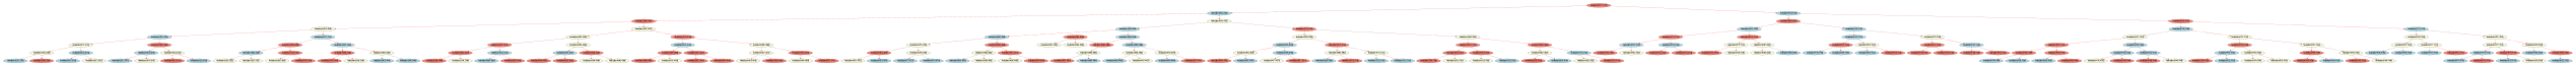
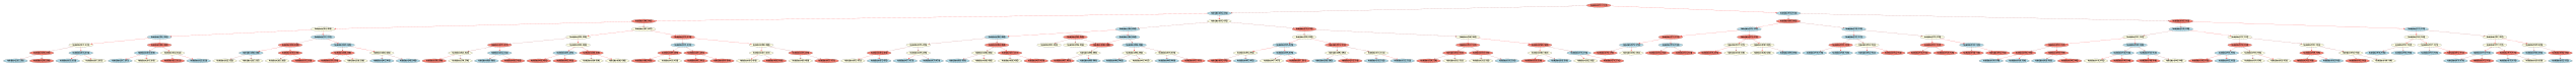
  digraph {
    fontname=Roboto
    node [fillcolor=salmon fontname=Roboto style=filled]
    edge [arrowhead=vee color=brown fontname=Roboto]
    n1 [label="Node{data=[5717, 5717]}"]
    n2 [fillcolor=lightblue label="Node{data=[4572, 4572]}"]
    n3 [fillcolor=lightblue label="Node{data=[9133, 9133]}"]
    n4 [label="Node{data=[3460, 3460]}"]
    n5 [fillcolor=lightyellow label="Node{data=[4972, 4972]}"]
    n6 [label="Node{data=[6893, 6893]}"]
    n7 [label="Node{data=[9165, 9165]}"]
    n8 [fillcolor=lightyellow label="Node{data=[3024, 3024]}"]
    n9 [fillcolor=lightyellow label="Node{data=[4307, 4307]}"]
    n10 [fillcolor=lightblue label="Node{data=[4934, 4934]}"]
    n11 [label="Node{data=[5123, 5123]}"]
    n12 [fillcolor=lightblue label="Node{data=[3016, 3016]}"]
    n13 [fillcolor=lightblue label="Node{data=[3151, 3151]}"]
    n14 [fillcolor=lightyellow label="Node{data=[4299, 4299]}"]
    n15 [label="Node{data=[4315, 4315]}"]
    n16 [fillcolor=lightyellow label="Node{data=[2611, 2611]}"]
    n17 [label="Node{data=[3020, 3020]}"]
    n18 [label="Node{data=[3028, 3028]}"]
    n19 [fillcolor=lightblue label="Node{data=[3347, 3347]}"]
-   n20 [fillcolor=lightyellow label="Node{data=[2555, 2555]}"]
+   n20 [label="Node{data=[2555, 2555]}"]
    n21 [fillcolor=lightblue label="Node{data=[3014, 3014]}"]
    n22 [fillcolor=lightblue label="Node{data=[3018, 3018]}"]
    n23 [fillcolor=lightyellow label="Node{data=[3022, 3022]}"]
    n24 [fillcolor=lightblue label="Node{data=[2331, 2331]}"]
    n25 [label="Node{data=[2589, 2589]}"]
    n26 [fillcolor=lightblue label="Node{data=[3013, 3013]}"]
    n27 [fillcolor=lightyellow label="Node{data=[3015, 3015]}"]
    n28 [fillcolor=lightblue label="Node{data=[3017, 3017]}"]
    n29 [fillcolor=lightyellow label="Node{data=[3019, 3019]}"]
    n30 [label="Node{data=[3021, 3021]}"]
    n31 [fillcolor=lightblue label="Node{data=[3023, 3023]}"]
    n32 [fillcolor=lightblue label="Node{data=[3026, 3026]}"]
    n33 [label="Node{data=[3149, 3149]}"]
    n34 [label="Node{data=[3300, 3300]}"]
    n35 [fillcolor=lightyellow label="Node{data=[3430, 3430]}"]
    n36 [fillcolor=lightyellow label="Node{data=[3025, 3025]}"]
    n37 [fillcolor=lightyellow label="Node{data=[3027, 3027]}"]
    n38 [fillcolor=lightyellow label="Node{data=[3029, 3029]}"]
    n39 [label="Node{data=[3150, 3150]}"]
    n40 [label="Node{data=[3190, 3190]}"]
    n41 [fillcolor=lightyellow label="Node{data=[3306, 3306]}"]
    n42 [fillcolor=lightblue label="Node{data=[3410, 3410]}"]
    n43 [fillcolor=lightblue label="Node{data=[3458, 3458]}"]
    n44 [label="Node{data=[3977, 3977]}"]
    n45 [fillcolor=lightyellow label="Node{data=[4303, 4303]}"]
    n46 [fillcolor=lightblue label="Node{data=[4311, 4311]}"]
    n47 [fillcolor=lightyellow label="Node{data=[4568, 4568]}"]
-   n48 [label="Node{data=[3622, 3622]}"]
+   n48 [fillcolor=lightyellow label="Node{data=[3622, 3622]}"]
    n49 [fillcolor=lightblue label="Node{data=[4122, 4122]}"]
    n50 [fillcolor=lightblue label="Node{data=[4301, 4301]}"]
    n51 [label="Node{data=[4305, 4305]}"]
    n52 [label="Node{data=[3598, 3598]}"]
    n53 [fillcolor=lightyellow label="Node{data=[3798, 3798]}"]
    n54 [fillcolor=lightblue label="Node{data=[4029, 4029]}"]
    n55 [label="Node{data=[4265, 4265]}"]
    n56 [label="Node{data=[4300, 4300]}"]
    n57 [label="Node{data=[4302, 4302]}"]
    n58 [fillcolor=lightyellow label="Node{data=[4304, 4304]}"]
    n59 [fillcolor=lightyellow label="Node{data=[4306, 4306]}"]
    n60 [label="Node{data=[4309, 4309]}"]
    n61 [label="Node{data=[4313, 4313]}"]
    n62 [fillcolor=lightyellow label="Node{data=[4317, 4317]}"]
    n63 [label="Node{data=[4570, 4570]}"]
    n64 [label="Node{data=[4308, 4308]}"]
    n65 [fillcolor=lightyellow label="Node{data=[4310, 4310]}"]
    n66 [label="Node{data=[4312, 4312]}"]
    n67 [label="Node{data=[4314, 4314]}"]
    n68 [fillcolor=lightyellow label="Node{data=[4316, 4316]}"]
    n69 [label="Node{data=[4336, 4336]}"]
    n70 [fillcolor=lightyellow label="Node{data=[4569, 4569]}"]
    n71 [label="Node{data=[4571, 4571]}"]
    n72 [fillcolor=lightblue label="Node{data=[4580, 4580]}"]
    n73 [fillcolor=lightblue label="Node{data=[4964, 4964]}"]
    n74 [fillcolor=lightyellow label="Node{data=[5028, 5028]}"]
    n75 [fillcolor=lightyellow label="Node{data=[5462, 5462]}"]
    n76 [fillcolor=lightyellow label="Node{data=[4576, 4576]}"]
    n77 [label="Node{data=[4584, 4584]}"]
    n78 [label="Node{data=[4960, 4960]}"]
    n79 [fillcolor=lightblue label="Node{data=[4968, 4968]}"]
    n80 [label="Node{data=[4574, 4574]}"]
    n81 [fillcolor=lightyellow label="Node{data=[4578, 4578]}"]
    n82 [fillcolor=lightyellow label="Node{data=[4582, 4582]}"]
    n83 [label="Node{data=[4617, 4617]}"]
    n84 [fillcolor=lightyellow label="Node{data=[4573, 4573]}"]
    n85 [fillcolor=lightblue label="Node{data=[4575, 4575]}"]
    n86 [fillcolor=lightblue label="Node{data=[4577, 4577]}"]
    n87 [fillcolor=lightblue label="Node{data=[4579, 4579]}"]
    n88 [fillcolor=lightblue label="Node{data=[4581, 4581]}"]
    n89 [fillcolor=lightyellow label="Node{data=[4583, 4583]}"]
    n90 [fillcolor=lightyellow label="Node{data=[4585, 4585]}"]
    n91 [label="Node{data=[4679, 4679]}"]
    n92 [fillcolor=lightyellow label="Node{data=[4958, 4958]}"]
    n93 [fillcolor=lightyellow label="Node{data=[4966, 4966]}"]
    n94 [fillcolor=lightyellow label="Node{data=[4970, 4970]}"]
    n95 [label="Node{data=[4957, 4957]}"]
    n96 [fillcolor=lightblue label="Node{data=[4959, 4959]}"]
    n97 [label="Node{data=[4962, 4962]}"]
    n98 [fillcolor=lightyellow label="Node{data=[4961, 4961]}"]
    n99 [fillcolor=lightyellow label="Node{data=[4963, 4963]}"]
    n100 [fillcolor=lightblue label="Node{data=[4965, 4965]}"]
    n101 [fillcolor=lightyellow label="Node{data=[4967, 4967]}"]
    n102 [fillcolor=lightblue label="Node{data=[4969, 4969]}"]
    n103 [label="Node{data=[4971, 4971]}"]
    n104 [fillcolor=lightblue label="Node{data=[4976, 4976]}"]
    n105 [label="Node{data=[5119, 5119]}"]
    n106 [label="Node{data=[5127, 5127]}"]
    n107 [label="Node{data=[5635, 5635]}"]
    n108 [fillcolor=lightyellow label="Node{data=[4974, 4974]}"]
    n109 [fillcolor=lightblue label="Node{data=[4978, 4978]}"]
    n110 [fillcolor=lightyellow label="Node{data=[5090, 5090]}"]
    n111 [fillcolor=lightyellow label="Node{data=[5121, 5121]}"]
    n112 [label="Node{data=[4973, 4973]}"]
    n113 [fillcolor=lightblue label="Node{data=[4975, 4975]}"]
    n114 [fillcolor=lightyellow label="Node{data=[4977, 4977]}"]
    n115 [label="Node{data=[5011, 5011]}"]
    n116 [fillcolor=lightblue label="Node{data=[5085, 5085]}"]
    n117 [label="Node{data=[5118, 5118]}"]
    n118 [fillcolor=lightblue label="Node{data=[5120, 5120]}"]
    n119 [fillcolor=lightblue label="Node{data=[5122, 5122]}"]
    n120 [label="Node{data=[5125, 5125]}"]
    n121 [label="Node{data=[5129, 5129]}"]
    n122 [fillcolor=lightyellow label="Node{data=[5607, 5607]}"]
    n123 [fillcolor=lightblue label="Node{data=[5715, 5715]}"]
    n124 [label="Node{data=[5124, 5124]}"]
    n125 [fillcolor=lightyellow label="Node{data=[5126, 5126]}"]
    n126 [fillcolor=lightyellow label="Node{data=[5128, 5128]}"]
    n127 [fillcolor=lightblue label="Node{data=[5130, 5130]}"]
    n128 [label="Node{data=[5538, 5538]}"]
    n129 [fillcolor=lightblue label="Node{data=[5618, 5618]}"]
    n130 [fillcolor=lightyellow label="Node{data=[5652, 5652]}"]
    n131 [label="Node{data=[5716, 5716]}"]
    n132 [fillcolor=lightblue label="Node{data=[5725, 5725]}"]
    n133 [fillcolor=lightblue label="Node{data=[9125, 9125]}"]
    n134 [fillcolor=lightblue label="Node{data=[9149, 9149]}"]
    n135 [fillcolor=lightblue label="Node{data=[9173, 9173]}"]
    n136 [label="Node{data=[5721, 5721]}"]
    n137 [label="Node{data=[6178, 6178]}"]
    n138 [fillcolor=lightblue label="Node{data=[9121, 9121]}"]
    n139 [fillcolor=lightyellow label="Node{data=[9129, 9129]}"]
    n140 [fillcolor=lightblue label="Node{data=[5719, 5719]}"]
    n141 [fillcolor=lightblue label="Node{data=[5723, 5723]}"]
    n142 [fillcolor=lightyellow label="Node{data=[5727, 5727]}"]
    n143 [fillcolor=lightyellow label="Node{data=[6587, 6587]}"]
    n144 [label="Node{data=[5718, 5718]}"]
    n145 [fillcolor=lightyellow label="Node{data=[5720, 5720]}"]
    n146 [label="Node{data=[5722, 5722]}"]
    n147 [label="Node{data=[5724, 5724]}"]
    n148 [label="Node{data=[5726, 5726]}"]
    n149 [fillcolor=lightyellow label="Node{data=[5728, 5728]}"]
    n150 [fillcolor=lightyellow label="Node{data=[6206, 6206]}"]
    n151 [fillcolor=lightblue label="Node{data=[6593, 6593]}"]
    n152 [label="Node{data=[9119, 9119]}"]
    n153 [fillcolor=lightyellow label="Node{data=[9123, 9123]}"]
    n154 [label="Node{data=[9127, 9127]}"]
    n155 [fillcolor=lightblue label="Node{data=[9131, 9131]}"]
    n156 [fillcolor=lightblue label="Node{data=[9118, 9118]}"]
    n157 [fillcolor=lightblue label="Node{data=[9120, 9120]}"]
    n158 [fillcolor=lightblue label="Node{data=[9122, 9122]}"]
    n159 [label="Node{data=[9124, 9124]}"]
    n160 [label="Node{data=[9126, 9126]}"]
    n161 [label="Node{data=[9128, 9128]}"]
    n162 [label="Node{data=[9130, 9130]}"]
    n163 [label="Node{data=[9132, 9132]}"]
    n164 [fillcolor=lightyellow label="Node{data=[9141, 9141]}"]
    n165 [fillcolor=lightyellow label="Node{data=[9157, 9157]}"]
    n166 [fillcolor=lightyellow label="Node{data=[9169, 9169]}"]
    n167 [fillcolor=lightyellow label="Node{data=[9237, 9237]}"]
    n168 [label="Node{data=[9137, 9137]}"]
    n169 [fillcolor=lightblue label="Node{data=[9145, 9145]}"]
    n170 [label="Node{data=[9153, 9153]}"]
    n171 [fillcolor=lightyellow label="Node{data=[9161, 9161]}"]
    n172 [label="Node{data=[9135, 9135]}"]
    n173 [label="Node{data=[9139, 9139]}"]
    n174 [fillcolor=lightblue label="Node{data=[9143, 9143]}"]
    n175 [fillcolor=lightblue label="Node{data=[9147, 9147]}"]
    n176 [fillcolor=lightblue label="Node{data=[9134, 9134]}"]
    n177 [fillcolor=lightblue label="Node{data=[9136, 9136]}"]
    n178 [fillcolor=lightblue label="Node{data=[9138, 9138]}"]
    n179 [label="Node{data=[9140, 9140]}"]
    n180 [fillcolor=lightyellow label="Node{data=[9142, 9142]}"]
    n181 [label="Node{data=[9144, 9144]}"]
    n182 [label="Node{data=[9146, 9146]}"]
    n183 [fillcolor=lightyellow label="Node{data=[9148, 9148]}"]
    n184 [fillcolor=lightblue label="Node{data=[9151, 9151]}"]
    n185 [fillcolor=lightyellow label="Node{data=[9155, 9155]}"]
    n186 [label="Node{data=[9159, 9159]}"]
    n187 [fillcolor=lightyellow label="Node{data=[9163, 9163]}"]
    n188 [label="Node{data=[9150, 9150]}"]
    n189 [fillcolor=lightblue label="Node{data=[9152, 9152]}"]
    n190 [fillcolor=lightyellow label="Node{data=[9154, 9154]}"]
    n191 [fillcolor=lightyellow label="Node{data=[9156, 9156]}"]
    n192 [label="Node{data=[9158, 9158]}"]
    n193 [fillcolor=lightblue label="Node{data=[9160, 9160]}"]
    n194 [label="Node{data=[9162, 9162]}"]
    n195 [fillcolor=lightyellow label="Node{data=[9164, 9164]}"]
    n196 [fillcolor=lightyellow label="Node{data=[9167, 9167]}"]
    n197 [fillcolor=lightyellow label="Node{data=[9171, 9171]}"]
    n198 [fillcolor=lightyellow label="Node{data=[9177, 9177]}"]
    n199 [fillcolor=lightyellow label="Node{data=[9325, 9325]}"]
    n200 [fillcolor=lightblue label="Node{data=[9166, 9166]}"]
    n201 [fillcolor=lightblue label="Node{data=[9168, 9168]}"]
    n202 [fillcolor=lightblue label="Node{data=[9170, 9170]}"]
    n203 [label="Node{data=[9172, 9172]}"]
    n204 [fillcolor=lightblue label="Node{data=[9175, 9175]}"]
    n205 [label="Node{data=[9179, 9179]}"]
    n206 [fillcolor=lightblue label="Node{data=[9266, 9266]}"]
    n207 [label="Node{data=[9352, 9352]}"]
    n208 [fillcolor=lightblue label="Node{data=[9174, 9174]}"]
    n209 [label="Node{data=[9176, 9176]}"]
    n210 [fillcolor=lightblue label="Node{data=[9178, 9178]}"]
    n211 [fillcolor=lightyellow label="Node{data=[9209, 9209]}"]
    n212 [fillcolor=lightblue label="Node{data=[9372, 9372]}"]
    n1 -> n2
    n1 -> n3 [color=red]
    n2 -> n4 [color=red]
    n2 -> n5 [color=red]
    n3 -> n6
    n3 -> n7
    n4 -> n8 [color=red]
    n4 -> n9
    n5 -> n10 [arrowhead=tee]
    n5 -> n11 [arrowhead=tee]
    n6 -> n132 [arrowhead=tee color=red]
    n6 -> n133
    n7 -> n134 [arrowhead=tee]
    n7 -> n135 [color=red]
    n8 -> n12 [arrowhead=tee color=red]
    n8 -> n13 [color=red]
    n9 -> n14 [color=red]
    n9 -> n15 [arrowhead=tee color=red]
    n10 -> n72 [color=red]
    n10 -> n73 [arrowhead=tee color=red]
    n11 -> n74
    n11 -> n75
    n12 -> n16 [color=red]
    n12 -> n17 [arrowhead=tee color=red]
    n13 -> n18 [arrowhead=tee]
    n13 -> n19 [arrowhead=tee color=red]
    n14 -> n44 [arrowhead=tee]
    n14 -> n45 [color=red]
    n15 -> n46 [arrowhead=tee]
    n15 -> n47 [arrowhead=tee color=red]
    n16 -> n20 [arrowhead=tee]
    n16 -> n21 [arrowhead=tee color=red]
    n17 -> n22
    n17 -> n23 [color=red]
    n18 -> n32 [color=red]
    n18 -> n33 [color=red]
    n19 -> n34
    n19 -> n35 [arrowhead=tee color=red]
    n20 -> n24 [arrowhead=tee]
    n20 -> n25
    n21 -> n26 [color=red]
    n21 -> n27 [arrowhead=tee color=red]
    n22 -> n28 [arrowhead=tee color=red]
    n22 -> n29 [color=red]
    n23 -> n30 [arrowhead=tee color=red]
    n23 -> n31 [color=red]
    n32 -> n36 [arrowhead=tee]
    n32 -> n37 [arrowhead=tee]
    n33 -> n38
    n33 -> n39 [color=red]
    n34 -> n40 [color=red]
    n34 -> n41 [arrowhead=tee color=red]
    n35 -> n42 [arrowhead=tee]
    n35 -> n43
    n44 -> n48
    n44 -> n49 [color=red]
    n45 -> n50 [color=red]
    n45 -> n51 [color=red]
    n46 -> n60
    n46 -> n61 [arrowhead=tee]
    n47 -> n62 [arrowhead=tee color=red]
    n47 -> n63
    n48 -> n52 [color=red]
    n48 -> n53 [arrowhead=tee]
    n49 -> n54
    n49 -> n55 [arrowhead=tee]
    n50 -> n56 [color=red]
    n50 -> n57 [color=red]
    n51 -> n58 [arrowhead=tee]
    n51 -> n59 [color=red]
    n60 -> n64 [color=red]
    n60 -> n65 [arrowhead=tee color=red]
    n61 -> n66 [arrowhead=tee color=red]
    n61 -> n67 [color=red]
    n62 -> n68 [arrowhead=tee color=red]
    n62 -> n69 [arrowhead=tee]
    n63 -> n70
    n63 -> n71
    n72 -> n76
    n72 -> n77
    n73 -> n78 [color=red]
    n73 -> n79
    n74 -> n104 [color=red]
    n74 -> n105 [color=red]
    n75 -> n106 [arrowhead=tee color=red]
    n75 -> n107 [color=red]
    n76 -> n80
    n76 -> n81
    n77 -> n82
    n77 -> n83 [color=red]
    n78 -> n92 [arrowhead=tee]
    n79 -> n93 [color=red]
    n79 -> n94 [arrowhead=tee]
    n80 -> n84 [arrowhead=tee color=red]
    n80 -> n85 [color=red]
    n81 -> n86 [color=red]
    n81 -> n87 [arrowhead=tee]
    n82 -> n88
    n82 -> n89 [color=red]
    n83 -> n90
    n83 -> n91 [arrowhead=tee color=red]
    n92 -> n95 [arrowhead=tee]
    n92 -> n96 [color=red]
    n93 -> n100 [arrowhead=tee]
    n93 -> n101 [arrowhead=tee]
    n94 -> n102 [arrowhead=tee]
    n94 -> n103 [arrowhead=tee]
    n97 -> n78 [arrowhead=tee]
    n97 -> n98
    n97 -> n99
    n104 -> n108 [color=red]
    n104 -> n109 [arrowhead=tee color=red]
    n105 -> n110
    n105 -> n111
    n106 -> n120
    n106 -> n121 [arrowhead=tee]
    n107 -> n122 [arrowhead=tee color=red]
    n107 -> n123 [arrowhead=tee]
    n108 -> n112 [arrowhead=tee]
    n108 -> n113
    n109 -> n114
    n109 -> n115 [arrowhead=tee color=red]
    n110 -> n116
    n110 -> n117 [arrowhead=tee]
    n111 -> n118
    n111 -> n119 [arrowhead=tee color=red]
    n120 -> n124
    n120 -> n125 [arrowhead=tee]
    n121 -> n126
    n121 -> n127
    n122 -> n128 [color=red]
    n122 -> n129
    n123 -> n130 [color=red]
    n123 -> n131 [arrowhead=tee color=red]
    n132 -> n136 [color=red]
    n132 -> n137 [arrowhead=tee color=red]
    n133 -> n138 [arrowhead=tee color=red]
    n133 -> n139
    n134 -> n164
    n134 -> n165 [arrowhead=tee color=red]
    n135 -> n166 [color=red]
    n135 -> n167 [arrowhead=tee]
    n136 -> n140 [color=red]
    n136 -> n141 [arrowhead=tee color=red]
    n137 -> n142 [arrowhead=tee color=red]
    n137 -> n143 [arrowhead=tee color=red]
    n138 -> n152 [arrowhead=tee]
    n138 -> n153
    n139 -> n154 [color=red]
    n139 -> n155 [arrowhead=tee color=red]
    n140 -> n144 [arrowhead=tee]
    n140 -> n145 [arrowhead=tee color=red]
    n141 -> n146
    n141 -> n147 [arrowhead=tee]
    n142 -> n148 [arrowhead=tee color=red]
    n142 -> n149
    n143 -> n150 [arrowhead=tee color=red]
    n143 -> n151 [arrowhead=tee]
    n152 -> n156 [arrowhead=tee]
    n152 -> n157 [color=red]
    n153 -> n158 [color=red]
    n153 -> n159 [color=red]
    n154 -> n160
    n154 -> n161 [color=red]
    n155 -> n162 [arrowhead=tee]
    n155 -> n163 [arrowhead=tee color=red]
    n164 -> n168 [color=red]
    n164 -> n169 [arrowhead=tee color=red]
    n165 -> n170 [arrowhead=tee]
    n165 -> n171
    n166 -> n196 [arrowhead=tee color=red]
    n166 -> n197 [arrowhead=tee color=red]
    n167 -> n198 [arrowhead=tee color=red]
    n167 -> n199 [arrowhead=tee color=red]
    n168 -> n172
    n168 -> n173 [color=red]
    n169 -> n174 [arrowhead=tee]
    n169 -> n175
    n170 -> n184
    n170 -> n185 [arrowhead=tee]
    n171 -> n186 [color=red]
    n171 -> n187
    n172 -> n176 [arrowhead=tee color=red]
    n172 -> n177 [color=red]
    n173 -> n178
    n173 -> n179 [arrowhead=tee color=red]
    n174 -> n180 [color=red]
    n174 -> n181 [arrowhead=tee color=red]
    n175 -> n182 [color=red]
    n175 -> n183 [arrowhead=tee]
    n184 -> n188 [color=red]
    n184 -> n189 [color=red]
    n185 -> n190
    n185 -> n191 [color=red]
    n186 -> n192
    n186 -> n193 [color=red]
    n187 -> n194 [arrowhead=tee]
    n187 -> n195 [arrowhead=tee]
    n196 -> n200
    n196 -> n201 [arrowhead=tee]
    n197 -> n202 [arrowhead=tee]
    n197 -> n203 [arrowhead=tee color=red]
    n198 -> n204 [color=red]
    n198 -> n205
    n199 -> n206 [arrowhead=tee]
    n199 -> n207 [arrowhead=tee]
    n204 -> n208 [arrowhead=tee]
    n204 -> n209 [arrowhead=tee]
    n205 -> n210 [arrowhead=tee]
    n205 -> n211 [arrowhead=tee]
    n207 -> n212
  }
